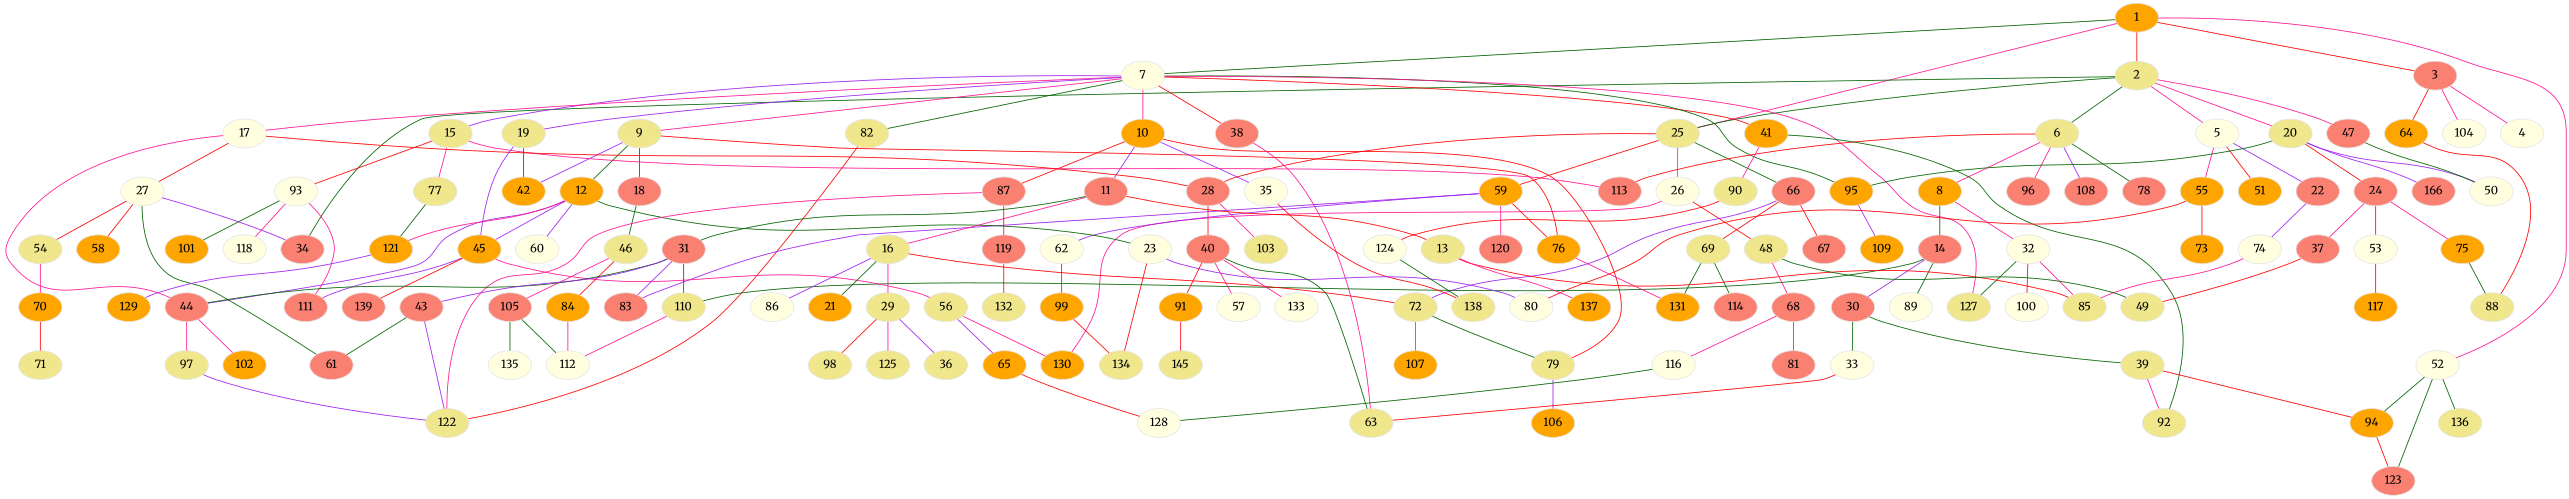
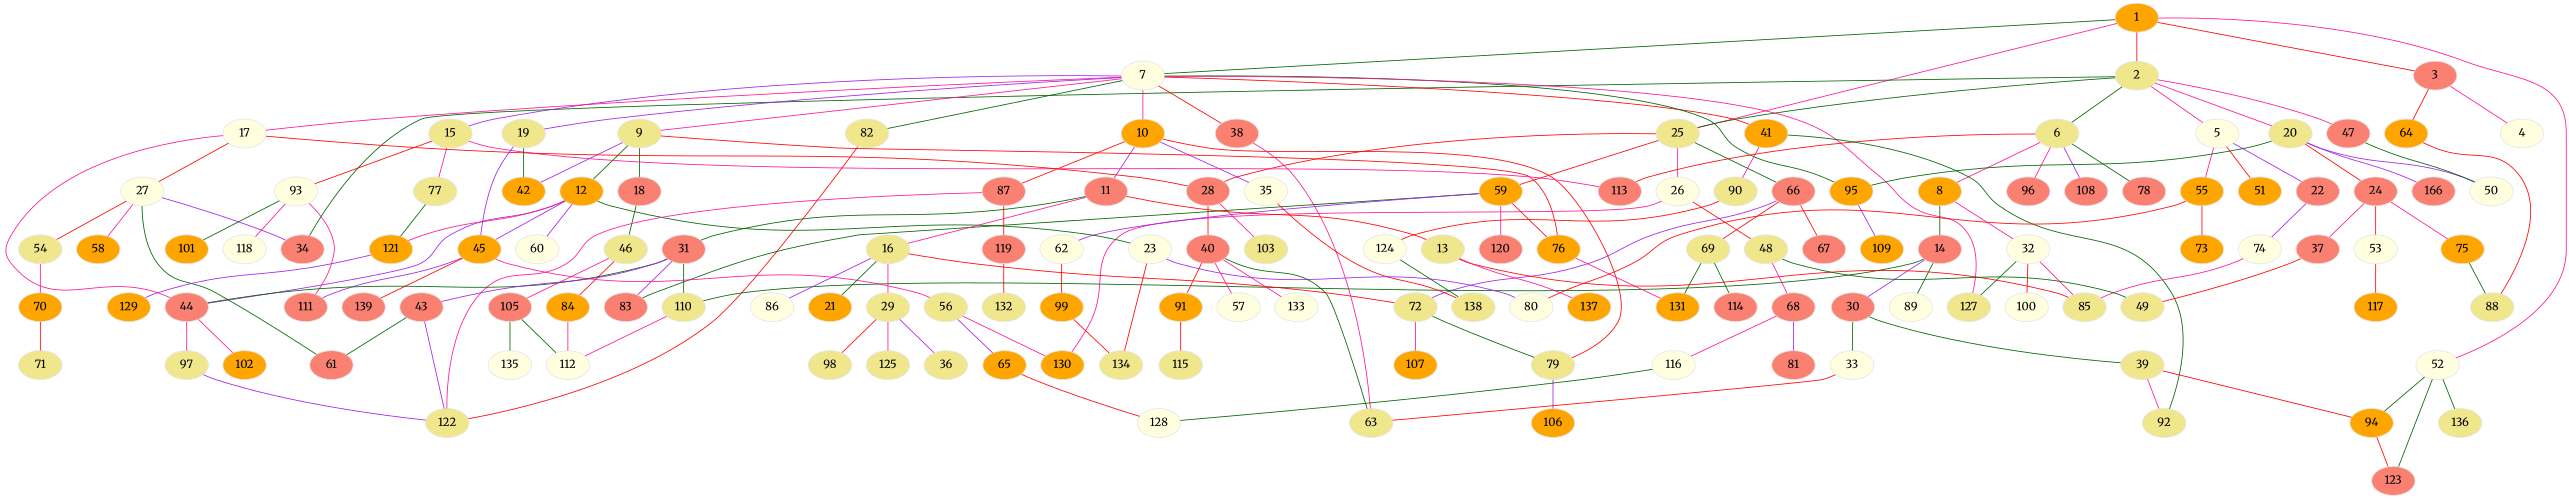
  graph {
    fontname=Merriweather
    node [color=gray90 fillcolor=khaki fontname=Merriweather style=filled]
    edge [color=red fontname=Merriweather]
    1 [fillcolor=orange]
    2
    3 [fillcolor=salmon]
    7 [fillcolor=lightyellow]
    25
    52 [fillcolor=lightyellow]
    5 [fillcolor=lightyellow]
    6
    20
    34 [fillcolor=salmon]
    47 [fillcolor=salmon]
    4 [fillcolor=lightyellow]
    64 [fillcolor=orange]
-   104 [fillcolor=lightyellow]
    9
    10 [fillcolor=orange]
    15
    17 [fillcolor=lightyellow]
    19
    38 [fillcolor=salmon]
    41 [fillcolor=orange]
    82
    95 [fillcolor=orange]
    127
    28 [fillcolor=salmon]
    26 [fillcolor=lightyellow]
    59 [fillcolor=orange]
    66 [fillcolor=salmon]
    94 [fillcolor=orange]
    123 [fillcolor=salmon]
    136
    22 [fillcolor=salmon]
    51 [fillcolor=orange]
    55 [fillcolor=orange]
    8 [fillcolor=orange]
    78 [fillcolor=salmon]
    96 [fillcolor=salmon]
    108 [fillcolor=salmon]
    113 [fillcolor=salmon]
    24 [fillcolor=salmon]
    50 [fillcolor=lightyellow]
    n42 [fillcolor=salmon label=166]
    88
    74 [fillcolor=lightyellow]
    80 [fillcolor=lightyellow]
    73 [fillcolor=orange]
    14 [fillcolor=salmon]
    32 [fillcolor=lightyellow]
    12 [fillcolor=orange]
    18 [fillcolor=salmon]
    42 [fillcolor=orange]
    76 [fillcolor=orange]
    11 [fillcolor=salmon]
    35 [fillcolor=lightyellow]
    79
    87 [fillcolor=salmon]
    77
    93 [fillcolor=lightyellow]
    44 [fillcolor=salmon]
    27 [fillcolor=lightyellow]
    45 [fillcolor=orange]
    63
    92
    90
    122
    109 [fillcolor=orange]
    30 [fillcolor=salmon]
    89 [fillcolor=lightyellow]
    110
    85
    100 [fillcolor=lightyellow]
    23 [fillcolor=lightyellow]
    60 [fillcolor=lightyellow]
    121 [fillcolor=orange]
    46
    131 [fillcolor=orange]
    13
    16
    31 [fillcolor=salmon]
    138
    106 [fillcolor=orange]
    119 [fillcolor=salmon]
    137 [fillcolor=orange]
    21 [fillcolor=orange]
    29
    72
    86 [fillcolor=lightyellow]
    43 [fillcolor=salmon]
    83 [fillcolor=salmon]
    134
    97
    102 [fillcolor=orange]
    56
    111 [fillcolor=salmon]
    139 [fillcolor=salmon]
    129 [fillcolor=orange]
    33 [fillcolor=lightyellow]
    39
    112 [fillcolor=lightyellow]
    101 [fillcolor=orange]
    118 [fillcolor=lightyellow]
    36
    98
    125
    107 [fillcolor=orange]
    54
    58 [fillcolor=orange]
    61 [fillcolor=salmon]
    40 [fillcolor=salmon]
    103
    84 [fillcolor=orange]
    105 [fillcolor=salmon]
    37 [fillcolor=salmon]
    53 [fillcolor=lightyellow]
    75 [fillcolor=orange]
    49
    117 [fillcolor=orange]
    48
    130 [fillcolor=orange]
    62 [fillcolor=lightyellow]
    120 [fillcolor=salmon]
    67 [fillcolor=salmon]
    69
    68 [fillcolor=salmon]
    70 [fillcolor=orange]
    57 [fillcolor=lightyellow]
    91 [fillcolor=orange]
    133 [fillcolor=lightyellow]
-   115 [label=145]
+   115
    124 [fillcolor=lightyellow]
    65 [fillcolor=orange]
    135 [fillcolor=lightyellow]
    81 [fillcolor=salmon]
    116 [fillcolor=lightyellow]
    71
    128 [fillcolor=lightyellow]
    99 [fillcolor=orange]
    114 [fillcolor=salmon]
    132
    1 -- 2
    1 -- 3
    1 -- 7 [color=darkgreen]
    1 -- 25 [color=deeppink]
    1 -- 52 [color=deeppink]
    2 -- 25 [color=darkgreen]
    2 -- 5 [color=deeppink]
    2 -- 6 [color=darkgreen]
    2 -- 20 [color=deeppink]
    2 -- 34 [color=darkgreen]
    2 -- 47 [color=deeppink]
    3 -- 4 [color=deeppink]
    3 -- 64
-   3 -- 104 [color=deeppink]
    7 -- 9 [color=deeppink]
    7 -- 10 [color=deeppink]
    7 -- 15 [color=purple]
    7 -- 17 [color=deeppink]
    7 -- 19 [color=purple]
    7 -- 38
    7 -- 41
    7 -- 82 [color=darkgreen]
    7 -- 95 [color=darkgreen]
    7 -- 127 [color=deeppink]
    25 -- 28
    25 -- 26 [color=deeppink]
    25 -- 59
    25 -- 66 [color=darkgreen]
    52 -- 94 [color=darkgreen]
    52 -- 123 [color=darkgreen]
    52 -- 136 [color=darkgreen]
    5 -- 22 [color=purple]
    5 -- 51
    5 -- 55 [color=deeppink]
    6 -- 8 [color=deeppink]
    6 -- 78 [color=darkgreen]
    6 -- 96 [color=deeppink]
    6 -- 108 [color=purple]
    6 -- 113
    20 -- 95 [color=darkgreen]
    20 -- 24
    20 -- 50 [color=purple]
    20 -- n42 [color=purple]
    47 -- 50 [color=darkgreen]
    64 -- 88
    9 -- 12 [color=darkgreen]
    9 -- 18 [color=darkgreen]
    9 -- 42 [color=purple]
    9 -- 76
    10 -- 11 [color=purple]
    10 -- 35 [color=purple]
    10 -- 79
    10 -- 87
    15 -- 113 [color=deeppink]
    15 -- 77 [color=deeppink]
    15 -- 93
    17 -- 28
    17 -- 44 [color=deeppink]
    17 -- 27
    19 -- 42 [color=darkgreen]
    19 -- 45 [color=purple]
    38 -- 63 [color=deeppink]
    41 -- 92 [color=darkgreen]
    41 -- 90 [color=deeppink]
    82 -- 122
    95 -- 109 [color=purple]
    28 -- 40
    28 -- 103 [color=deeppink]
    26 -- 48
    26 -- 130 [color=deeppink]
    59 -- 76
-   59 -- 83 [color=purple]
+   59 -- 83 [color=darkgreen]
    59 -- 62 [color=purple]
    59 -- 120 [color=deeppink]
    66 -- 72 [color=purple]
    66 -- 67
    66 -- 69
    94 -- 123
    22 -- 74 [color=purple]
    55 -- 80
    55 -- 73
    8 -- 14 [color=darkgreen]
    8 -- 32 [color=deeppink]
    24 -- 37 [color=deeppink]
    24 -- 53
    24 -- 75 [color=deeppink]
    74 -- 85 [color=deeppink]
    14 -- 30 [color=purple]
    14 -- 89 [color=darkgreen]
    14 -- 110 [color=darkgreen]
    32 -- 127 [color=darkgreen]
    32 -- 85 [color=deeppink]
    32 -- 100
    12 -- 44 [color=purple]
    12 -- 45 [color=purple]
    12 -- 23 [color=darkgreen]
    12 -- 60 [color=purple]
    12 -- 121 [color=deeppink]
    18 -- 46 [color=darkgreen]
    76 -- 131 [color=deeppink]
    11 -- 13
    11 -- 16 [color=deeppink]
    11 -- 31 [color=darkgreen]
    35 -- 138
    79 -- 106 [color=purple]
    87 -- 122 [color=deeppink]
    87 -- 119
    77 -- 121 [color=darkgreen]
    93 -- 111 [color=deeppink]
    93 -- 101 [color=darkgreen]
    93 -- 118 [color=deeppink]
    44 -- 97 [color=deeppink]
    44 -- 102 [color=deeppink]
    27 -- 34 [color=purple]
    27 -- 54
-   27 -- 58
+   27 -- 58 [color=deeppink]
    27 -- 61 [color=darkgreen]
    45 -- 56 [color=deeppink]
    45 -- 111 [color=purple]
    45 -- 139
    90 -- 124
    30 -- 33 [color=darkgreen]
    30 -- 39 [color=darkgreen]
    110 -- 112 [color=deeppink]
    23 -- 80 [color=purple]
    23 -- 134
    121 -- 129 [color=purple]
    46 -- 84
    46 -- 105 [color=deeppink]
    13 -- 85
    13 -- 137 [color=deeppink]
    16 -- 21 [color=darkgreen]
    16 -- 29 [color=deeppink]
    16 -- 72
    16 -- 86 [color=purple]
    31 -- 44 [color=darkgreen]
    31 -- 110 [color=darkgreen]
    31 -- 43 [color=purple]
    31 -- 83 [color=purple]
    119 -- 132
    29 -- 36 [color=purple]
    29 -- 98
    29 -- 125 [color=deeppink]
    72 -- 79 [color=darkgreen]
    72 -- 107 [color=deeppink]
    43 -- 122 [color=purple]
    43 -- 61 [color=darkgreen]
    97 -- 122 [color=purple]
    56 -- 130 [color=deeppink]
    56 -- 65 [color=purple]
    33 -- 63
    39 -- 94
    39 -- 92 [color=deeppink]
    54 -- 70 [color=deeppink]
    40 -- 63 [color=darkgreen]
    40 -- 57 [color=deeppink]
    40 -- 91
    40 -- 133 [color=deeppink]
    84 -- 112 [color=deeppink]
    105 -- 112 [color=darkgreen]
    105 -- 135 [color=darkgreen]
    37 -- 49
    53 -- 117
    75 -- 88 [color=darkgreen]
    48 -- 49 [color=darkgreen]
    48 -- 68 [color=deeppink]
    62 -- 99
    69 -- 131 [color=darkgreen]
    69 -- 114 [color=darkgreen]
    68 -- 81 [color=purple]
    68 -- 116 [color=deeppink]
    70 -- 71
    91 -- 115
    124 -- 138 [color=darkgreen]
    65 -- 128
    116 -- 128 [color=darkgreen]
    99 -- 134
  }
